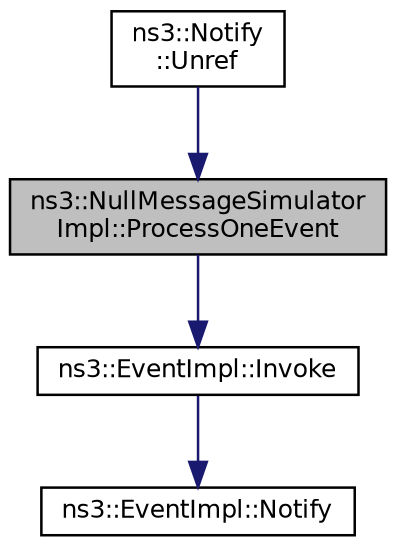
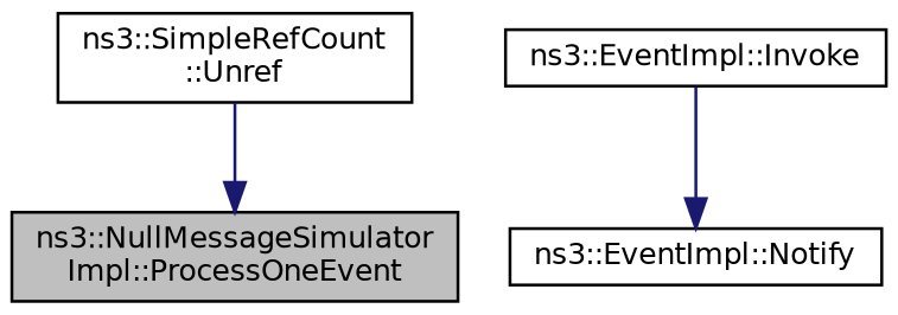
  digraph {
    rankdir=TB
    node [color=black fillcolor=white fontname=Helvetica fontsize=10 shape=record style=filled]
    edge [color=midnightblue fontname=Helvetica fontsize=10 labelfontname=Helvetica labelfontsize=10 style=solid]
    n1 [fillcolor=grey75 fontcolor=black height=0.2 label="ns3::NullMessageSimulator\lImpl::ProcessOneEvent" width=0.4]
    n2 [height=0.2 label="ns3::EventImpl::Invoke" width=0.4]
    n3 [height=0.2 label="ns3::EventImpl::Notify" width=0.4]
-   n4 [height=0.2 label="ns3::Notify\l::Unref" width=0.4]
-   n1 -> n2
+   n4 [height=0.2 label="ns3::SimpleRefCount\l::Unref" width=0.4]
    n2 -> n3
    n4 -> n1
  }
